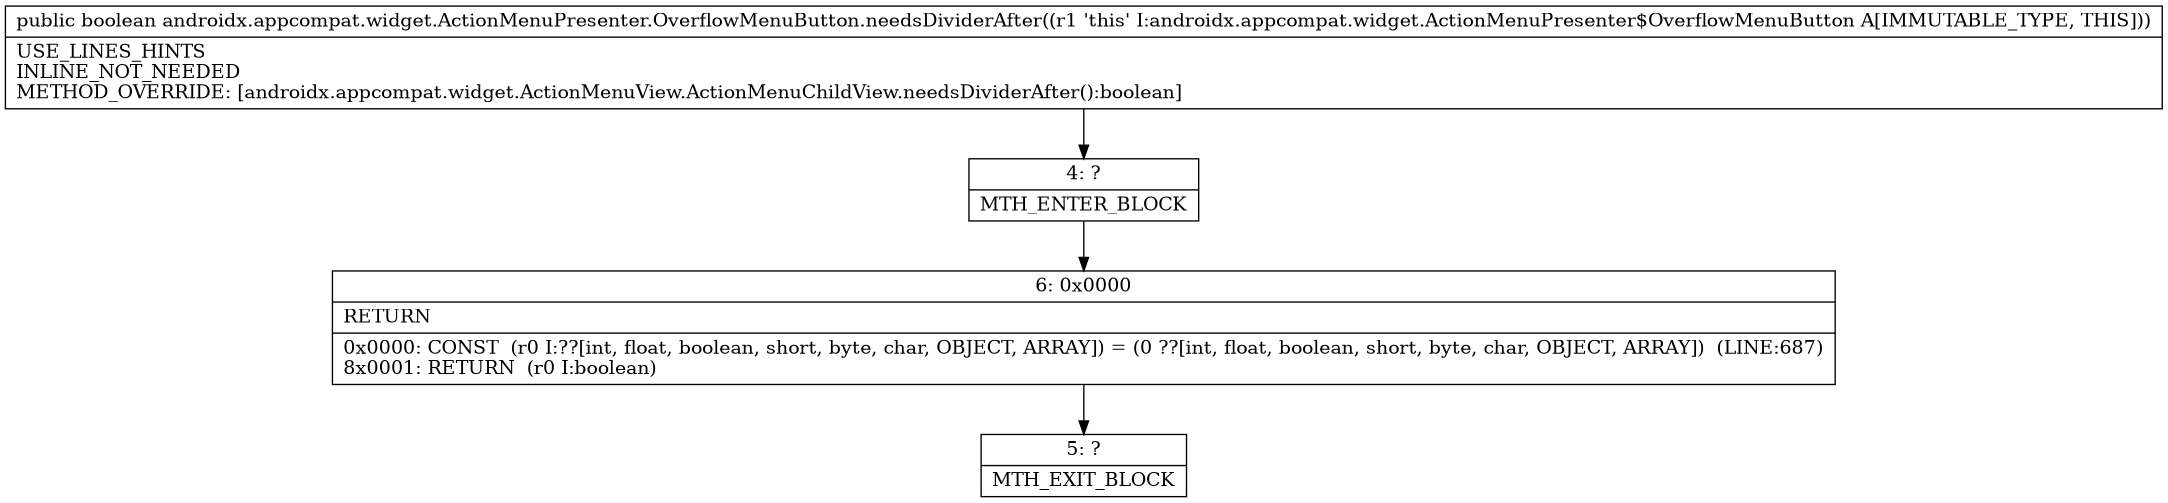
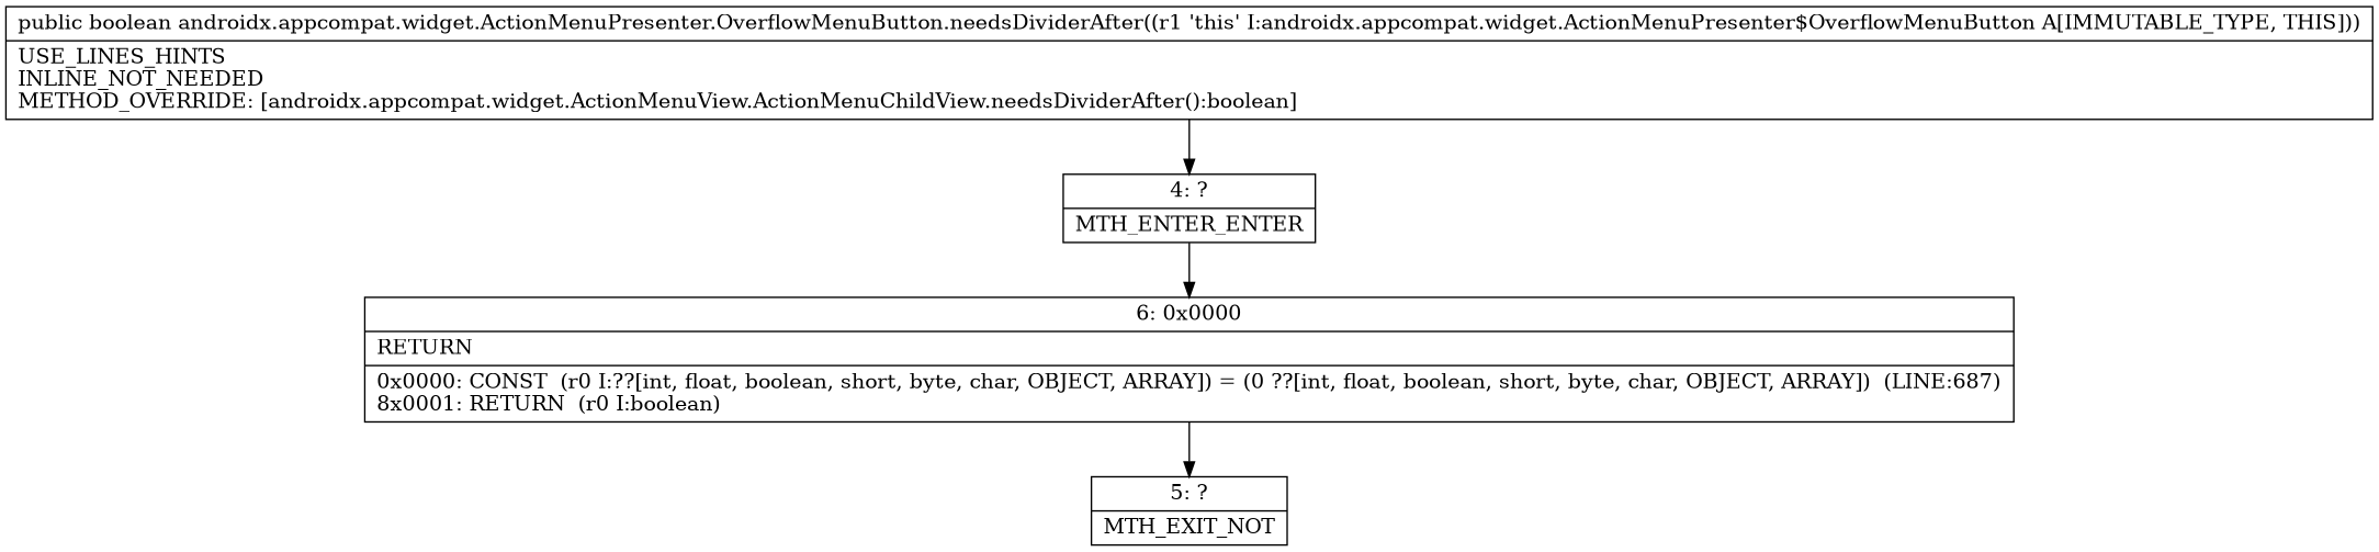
  digraph {
    node [shape=record]
-   n1 [label="{4\:\ ?|MTH_ENTER_BLOCK\l}"]
+   n1 [label="{4\:\ ?|MTH_ENTER_ENTER\l}"]
    n2 [label="{6\:\ 0x0000|RETURN\l|0x0000: CONST  (r0 I:??[int, float, boolean, short, byte, char, OBJECT, ARRAY]) = (0 ??[int, float, boolean, short, byte, char, OBJECT, ARRAY])  (LINE:687)\l8x0001: RETURN  (r0 I:boolean) \l}"]
-   n3 [label="{5\:\ ?|MTH_EXIT_BLOCK\l}"]
+   n3 [label="{5\:\ ?|MTH_EXIT_NOT\l}"]
    n4 [label="{public boolean androidx.appcompat.widget.ActionMenuPresenter.OverflowMenuButton.needsDividerAfter((r1 'this' I:androidx.appcompat.widget.ActionMenuPresenter$OverflowMenuButton A[IMMUTABLE_TYPE, THIS]))  | USE_LINES_HINTS\lINLINE_NOT_NEEDED\lMETHOD_OVERRIDE: [androidx.appcompat.widget.ActionMenuView.ActionMenuChildView.needsDividerAfter():boolean]\l}"]
    n1 -> n2
    n2 -> n3
    n4 -> n1
  }
